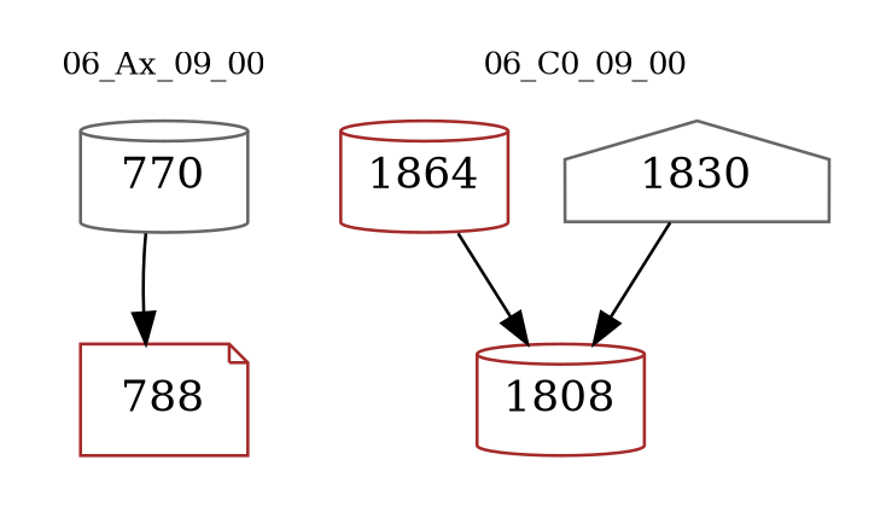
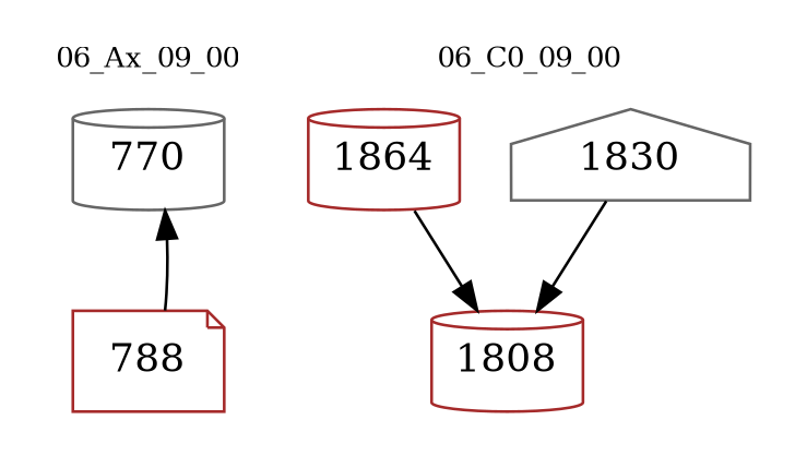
  digraph {
    node [color=brown shape=cylinder]
    edge [color=black]
    n1 [color=gray40 label=770]
    n2 [label=788 shape=note]
    n3 [color=gray40 label=1830 shape=house]
    n4 [label=1808]
    n5 [label=1864]
    subgraph cluster_1 {
      color=white
      fontsize=10
      label="06_Ax_09_00"
      n1
      n2
    }
    subgraph cluster_2 {
      color=white
      fontsize=10
      label="06_C0_09_00"
      n3
      n4
      n5
    }
-   n1 -> n2
+   n2 -> n1
    n3 -> n4
    n5 -> n4
  }
